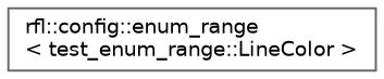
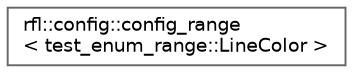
  digraph {
    rankdir=LR
-   n1 [color=grey40 fillcolor=white fontname=Helvetica fontsize=10 height=0.2 label="rfl::config::enum_range\l\< test_enum_range::LineColor \>" shape=box style=filled width=0.4]
+   n1 [color=grey40 fillcolor=white fontname=Helvetica fontsize=10 height=0.2 label="rfl::config::config_range\l\< test_enum_range::LineColor \>" shape=box style=filled width=0.4]
  }
